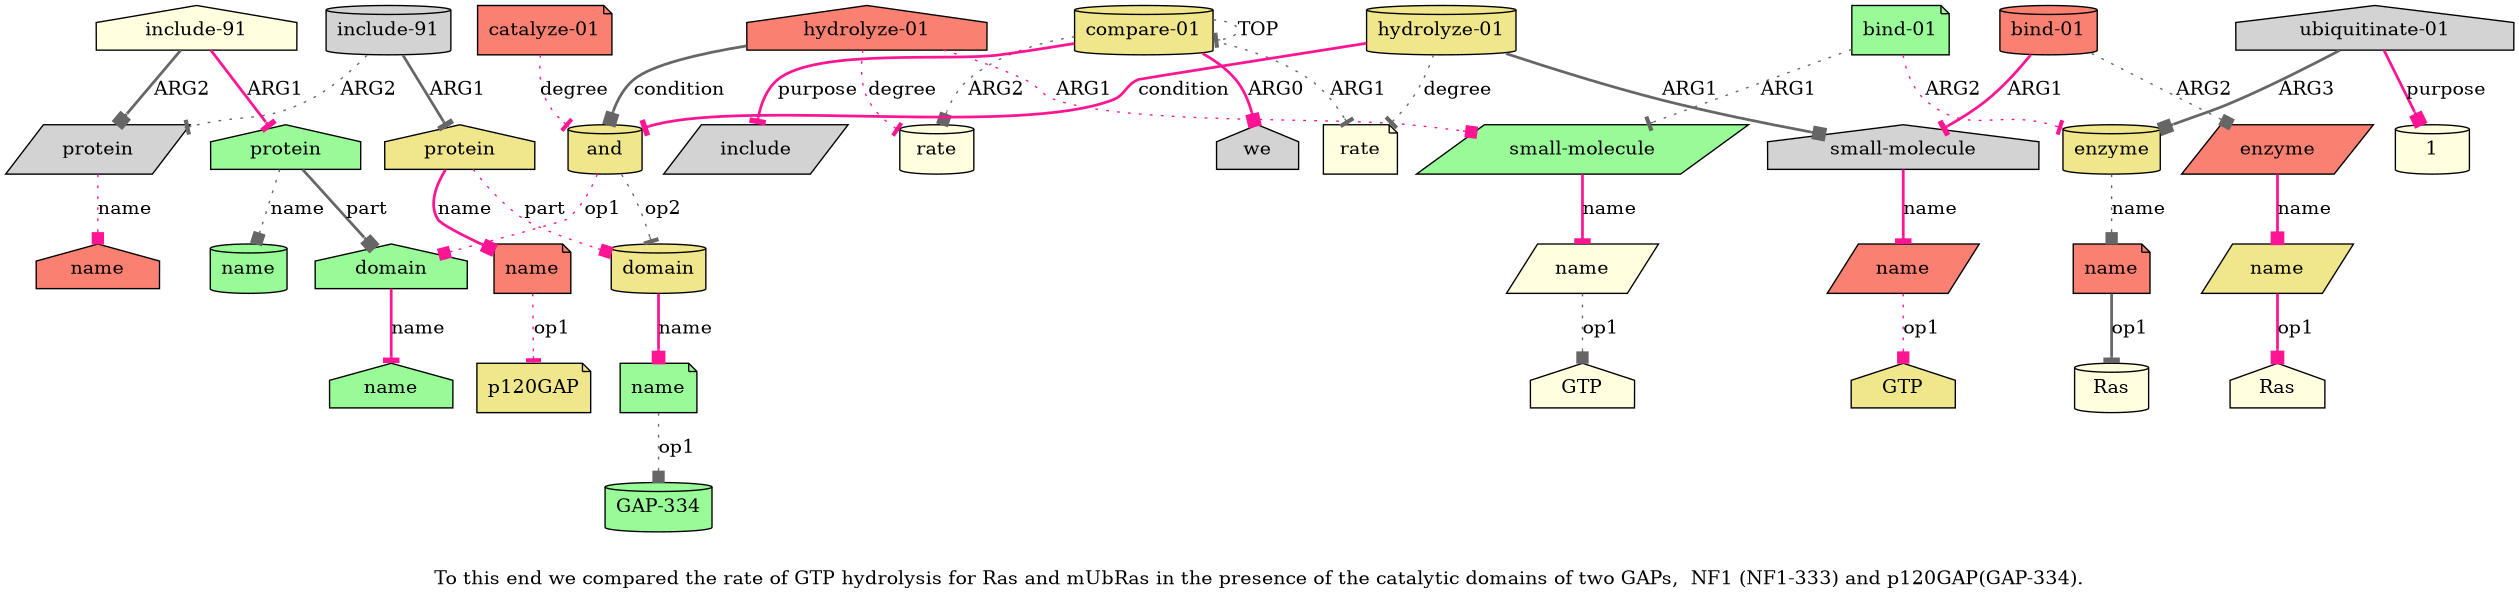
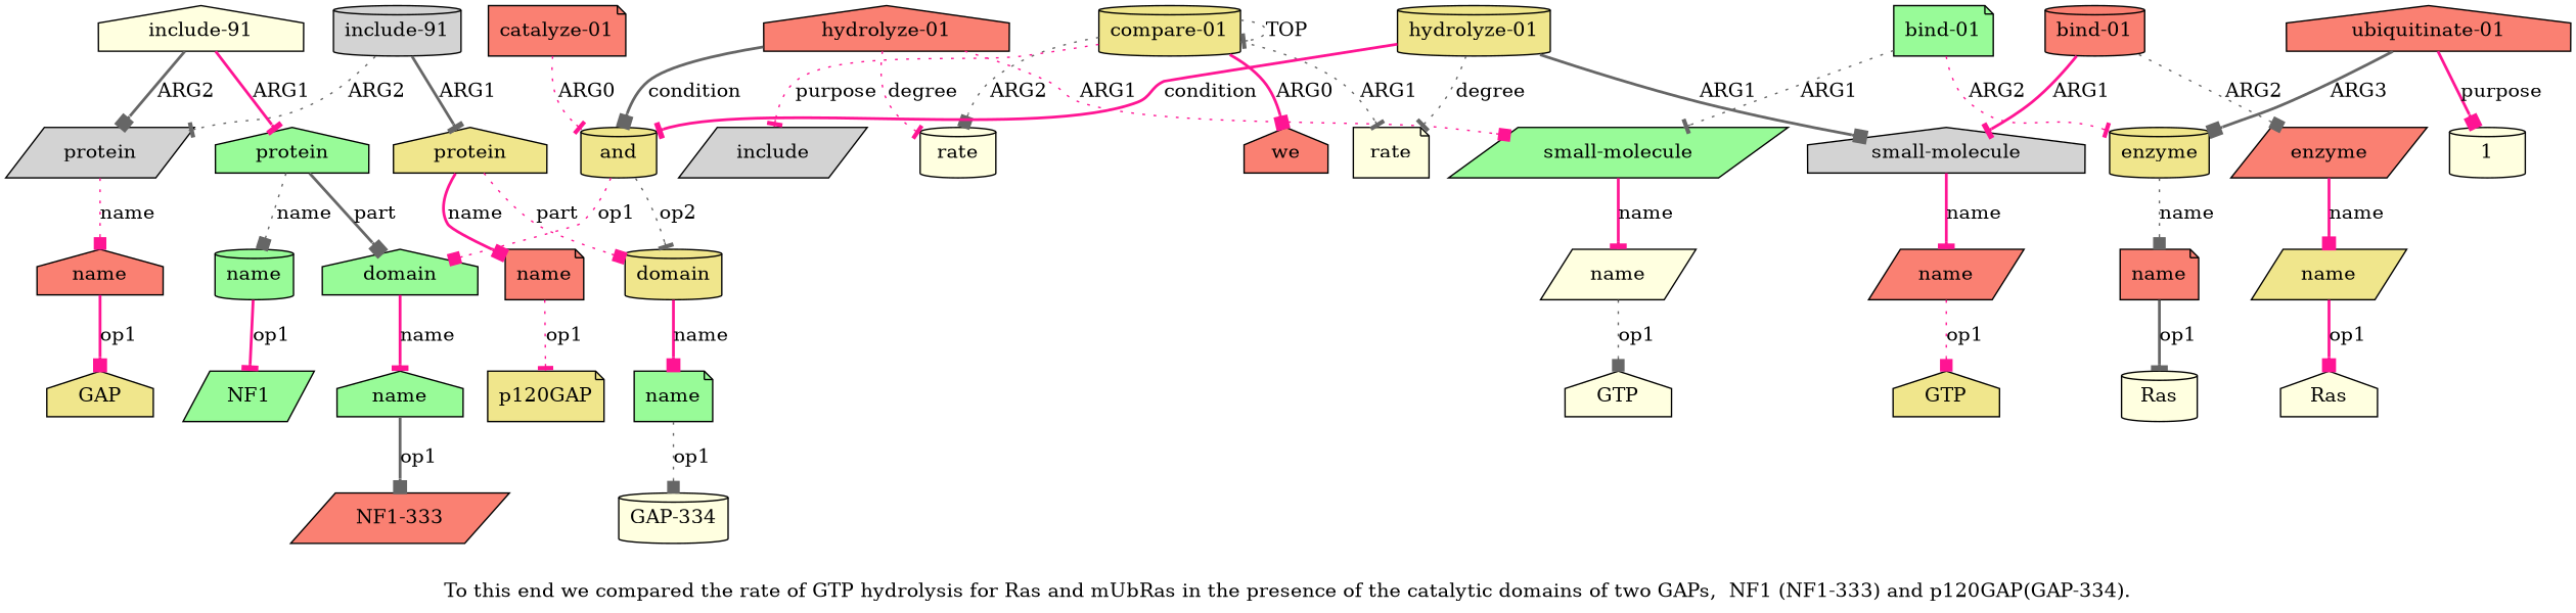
  digraph {
    label="To this end we compared the rate of GTP hydrolysis for Ras and mUbRas in the presence of the catalytic domains of two GAPs,  NF1 (NF1-333) and p120GAP(GAP-334)."
    node [color=black fillcolor=salmon gold_ind=-1 gold_label=name shape=house style=filled test_ind=-1 test_label=name]
    edge [arrowhead=box color=deeppink gold_label=op1 style=bold test_label=op1]
    n1 [gold_ind=20 label=name shape=note test_ind=20]
    n2 [fillcolor=khaki gold_label=p120GAP label=p120GAP shape=note test_label=p120GAP]
    n3 [fillcolor=lightgrey gold_ind=21 gold_label="include-91" label="include-91" shape=cylinder test_ind=21 test_label="include-91"]
    n4 [fillcolor=lightgrey gold_ind=15 gold_label=protein label=protein shape=parallelogram test_ind=15 test_label=protein]
    n5 [fillcolor=khaki gold_ind=19 gold_label=protein label=protein test_ind=19 test_label=protein]
    n6 [gold_ind=16 label=name test_ind=16]
    n7 [fillcolor=khaki gold_ind=17 gold_label=domain label=domain shape=cylinder test_ind=17 test_label=domain]
+   n8 [fillcolor=khaki gold_label=GAP label=GAP test_label=GAP]
    n9 [fillcolor=palegreen gold_ind=18 label=name shape=note test_ind=18]
    n10 [gold_ind=22 gold_label="catalyze-01" label="catalyze-01" shape=note test_ind=22 test_label="catalyze-01"]
    n11 [fillcolor=khaki gold_ind=9 gold_label=and label=and shape=cylinder test_ind=9 test_label=and]
    n12 [fillcolor=palegreen gold_ind=10 gold_label=domain label=domain test_ind=10 test_label=domain]
    n13 [fillcolor=palegreen gold_ind=11 label=name test_ind=11]
    n14 [fillcolor=lightyellow gold_ind=23 gold_label=rate label=rate shape=cylinder test_ind=23 test_label=rate]
    n15 [gold_ind=24 gold_label="hydrolyze-01" label="hydrolyze-01" test_ind=24 test_label="hydrolyze-01"]
    n16 [fillcolor=palegreen gold_ind=25 gold_label="small-molecule" label="small-molecule" shape=parallelogram test_ind=25 test_label="small-molecule"]
    n17 [fillcolor=lightyellow gold_ind=26 label=name shape=parallelogram test_ind=26]
    n18 [fillcolor=lightyellow gold_label=GTP label=GTP test_label=GTP]
    n19 [fillcolor=palegreen gold_ind=27 gold_label="bind-01" label="bind-01" shape=note test_ind=27 test_label="bind-01"]
    n20 [fillcolor=khaki gold_ind=28 gold_label=enzyme label=enzyme shape=cylinder test_ind=28 test_label=enzyme]
    n21 [gold_ind=29 label=name shape=note test_ind=29]
    n22 [fillcolor=lightyellow gold_label=Ras label=Ras shape=cylinder test_label=Ras]
    n23 [fillcolor=lightgrey gold_ind=31 gold_label=this label=include shape=parallelogram test_ind=31 test_label=this]
-   n24 [fillcolor=lightgrey gold_ind=30 gold_label="ubiquitinate-01" label="ubiquitinate-01" test_ind=30 test_label="ubiquitinate-01"]
+   n24 [gold_ind=30 gold_label="ubiquitinate-01" label="ubiquitinate-01" test_ind=30 test_label="ubiquitinate-01"]
    n25 [fillcolor=lightyellow gold_label=1 label=1 shape=cylinder test_label=1]
+   n26 [fillcolor=palegreen gold_label=NF1 label=NF1 shape=parallelogram test_label=NF1]
    n27 [fillcolor=lightyellow gold_ind=14 gold_label="include-91" label="include-91" test_ind=14 test_label="include-91"]
    n28 [fillcolor=palegreen gold_ind=12 gold_label=protein label=protein test_ind=12 test_label=protein]
    n29 [fillcolor=palegreen gold_ind=13 label=name shape=cylinder test_ind=13]
-   n30 [fillcolor=palegreen gold_label="GAP-334" label="GAP-334" shape=cylinder test_label="GAP-334"]
-   n32 [fillcolor=lightgrey gold_ind=1 gold_label=we label=we test_ind=1 test_label=we]
+   n30 [fillcolor=lightyellow gold_label="GAP-334" label="GAP-334" shape=cylinder test_label="GAP-334"]
+   n31 [gold_label="NF1-333" label="NF1-333" shape=parallelogram test_label="NF1-333"]
+   n32 [gold_ind=1 gold_label=we label=we test_ind=1 test_label=we]
    n33 [fillcolor=khaki gold_ind=0 gold_label="compare-01" label="compare-01" shape=cylinder test_ind=0 test_label="compare-01"]
    n34 [fillcolor=lightyellow gold_ind=2 gold_label=rate label=rate shape=note test_ind=2 test_label=rate]
    n35 [fillcolor=khaki gold_ind=3 gold_label="hydrolyze-01" label="hydrolyze-01" shape=cylinder test_ind=3 test_label="hydrolyze-01"]
    n36 [fillcolor=lightgrey gold_ind=4 gold_label="small-molecule" label="small-molecule" test_ind=4 test_label="small-molecule"]
    n37 [gold_ind=5 label=name shape=parallelogram test_ind=5]
    n38 [fillcolor=khaki gold_label=GTP label=GTP test_label=GTP]
    n39 [gold_ind=7 gold_label=enzyme label=enzyme shape=parallelogram test_ind=7 test_label=enzyme]
    n40 [fillcolor=khaki gold_ind=8 label=name shape=parallelogram test_ind=8]
    n41 [fillcolor=lightyellow gold_label=Ras label=Ras test_label=Ras]
    n42 [gold_ind=6 gold_label="bind-01" label="bind-01" shape=cylinder test_ind=6 test_label="bind-01"]
    n1 -> n2 [arrowhead=tee label=op1 style=dotted]
    n3 -> n4 [arrowhead=tee color=gray40 gold_label=ARG2 label=ARG2 style=dotted test_label=ARG2]
    n3 -> n5 [arrowhead=tee color=gray40 gold_label=ARG1 label=ARG1 test_label=ARG1]
    n4 -> n6 [gold_label=name label=name style=dotted test_label=name]
    n5 -> n1 [gold_label=name label=name test_label=name]
    n5 -> n7 [gold_label=part label=part style=dotted test_label=part]
+   n6 -> n8 [label=op1]
    n7 -> n9 [gold_label=name label=name test_label=name]
    n9 -> n30 [color=gray40 label=op1 style=dotted]
-   n10 -> n11 [arrowhead=tee gold_label=ARG0 label=degree style=dotted test_label=ARG0]
+   n10 -> n11 [arrowhead=tee gold_label=ARG0 label=ARG0 style=dotted test_label=ARG0]
    n11 -> n7 [arrowhead=tee color=gray40 gold_label=op2 label=op2 style=dotted test_label=op2]
    n11 -> n12 [label=op1 style=dotted]
    n12 -> n13 [arrowhead=tee gold_label=name label=name test_label=name]
+   n13 -> n31 [color=gray40 label=op1]
    n15 -> n11 [color=gray40 gold_label=condition label=condition test_label=condition]
    n15 -> n14 [arrowhead=tee gold_label=degree label=degree style=dotted test_label=degree]
    n15 -> n16 [gold_label=ARG1 label=ARG1 style=dotted test_label=ARG1]
    n16 -> n17 [arrowhead=tee gold_label=name label=name test_label=name]
    n17 -> n18 [color=gray40 label=op1 style=dotted]
    n19 -> n16 [arrowhead=tee color=gray40 gold_label=ARG1 label=ARG1 style=dotted test_label=ARG1]
    n19 -> n20 [arrowhead=tee gold_label=ARG2 label=ARG2 style=dotted test_label=ARG2]
    n20 -> n21 [color=gray40 gold_label=name label=name style=dotted test_label=name]
    n21 -> n22 [arrowhead=tee color=gray40 label=op1]
    n24 -> n20 [color=gray40 gold_label=ARG3 label=ARG3 test_label=ARG3]
    n24 -> n25 [gold_label=quant label=purpose test_label=quant]
    n27 -> n4 [color=gray40 gold_label=ARG2 label=ARG2 test_label=ARG2]
    n27 -> n28 [arrowhead=tee gold_label=ARG1 label=ARG1 test_label=ARG1]
    n28 -> n12 [color=gray40 gold_label=part label=part test_label=part]
    n28 -> n29 [color=gray40 gold_label=name label=name style=dotted test_label=name]
+   n29 -> n26 [arrowhead=tee label=op1]
    n33 -> n14 [color=gray40 gold_label=ARG2 label=ARG2 style=dotted test_label=ARG2]
-   n33 -> n23 [arrowhead=tee gold_label=purpose label=purpose test_label=purpose]
+   n33 -> n23 [arrowhead=tee gold_label=purpose label=purpose style=dotted test_label=purpose]
    n33 -> n32 [gold_label=ARG0 label=ARG0 test_label=ARG0]
    n33 -> n33 [arrowhead=tee color=gray40 gold_label=TOP label=TOP style=dotted test_label=TOP]
    n33 -> n34 [arrowhead=tee color=gray40 gold_label=ARG1 label=ARG1 style=dotted test_label=ARG1]
    n35 -> n11 [arrowhead=tee gold_label=condition label=condition test_label=condition]
    n35 -> n34 [arrowhead=tee color=gray40 gold_label=degree label=degree style=dotted test_label=degree]
    n35 -> n36 [color=gray40 gold_label=ARG1 label=ARG1 test_label=ARG1]
    n36 -> n37 [arrowhead=tee gold_label=name label=name test_label=name]
    n37 -> n38 [label=op1 style=dotted]
    n39 -> n40 [gold_label=name label=name test_label=name]
    n40 -> n41 [label=op1]
    n42 -> n36 [arrowhead=tee gold_label=ARG1 label=ARG1 test_label=ARG1]
    n42 -> n39 [color=gray40 gold_label=ARG2 label=ARG2 style=dotted test_label=ARG2]
  }
